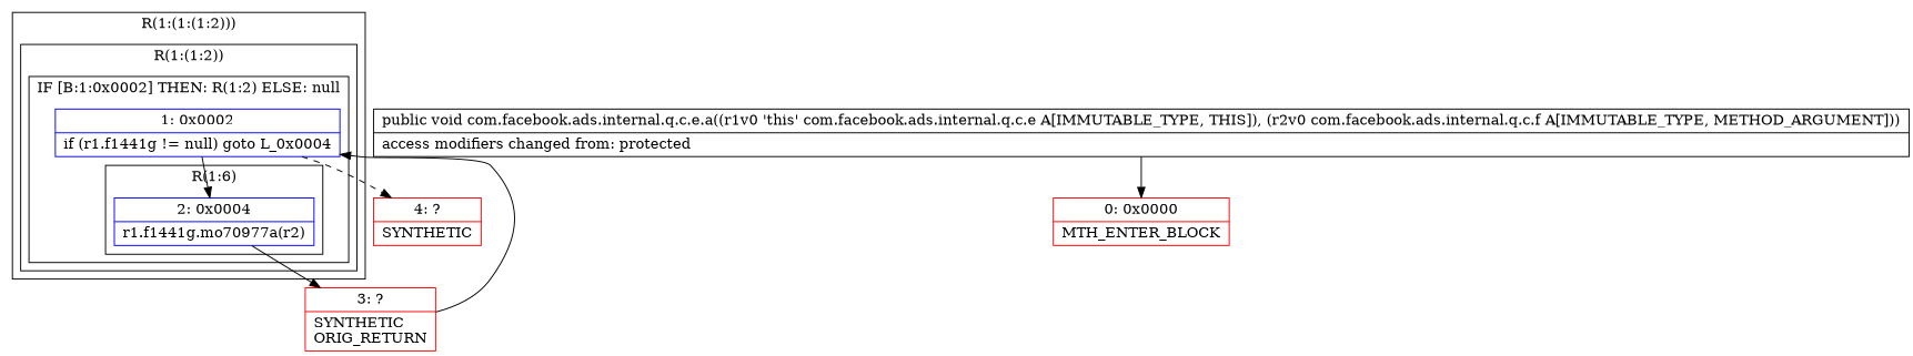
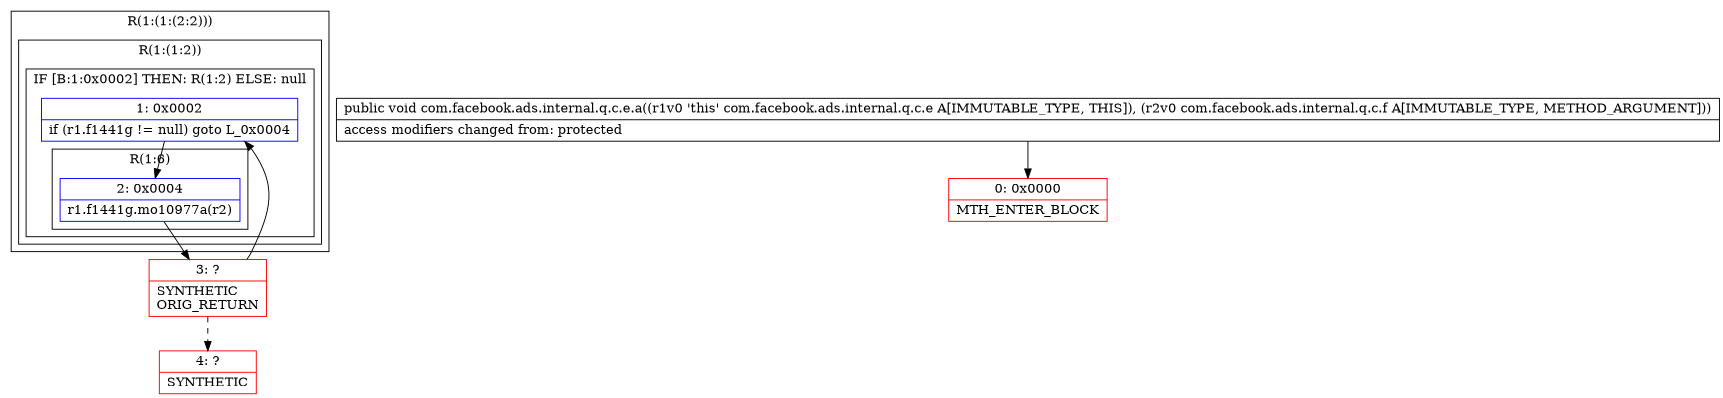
  digraph {
    node [color=red shape=record]
-   n1 [color=blue label="{2\:\ 0x0004|r1.f1441g.mo70977a(r2)\l}"]
+   n1 [color=blue label="{2\:\ 0x0004|r1.f1441g.mo10977a(r2)\l}"]
    n2 [color=blue label="{1\:\ 0x0002|if (r1.f1441g != null) goto L_0x0004\l}"]
    n3 [label="{3\:\ ?|SYNTHETIC\lORIG_RETURN\l}"]
    n4 [label="{4\:\ ?|SYNTHETIC\l}"]
    n5 [label="{0\:\ 0x0000|MTH_ENTER_BLOCK\l}"]
    n6 [label="{public void com.facebook.ads.internal.q.c.e.a((r1v0 'this' com.facebook.ads.internal.q.c.e A[IMMUTABLE_TYPE, THIS]), (r2v0 com.facebook.ads.internal.q.c.f A[IMMUTABLE_TYPE, METHOD_ARGUMENT]))  | access modifiers changed from: protected\l}" color=""]
    subgraph cluster_1 {
-     label="R(1:(1:(1:2)))"
+     label="R(1:(1:(2:2)))"
      subgraph cluster_2 {
        label="R(1:(1:2))"
        subgraph cluster_3 {
          label="IF [B:1:0x0002] THEN: R(1:2) ELSE: null"
          n2
          subgraph cluster_4 {
            label="R(1:6)"
            n1
          }
        }
      }
    }
    n1 -> n3
    n2 -> n1
-   n2 -> n4 [style=dashed]
+   n3 -> n4 [style=dashed]
    n3 -> n2
    n6 -> n5
  }
